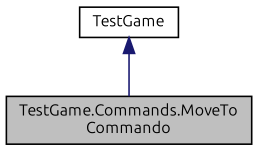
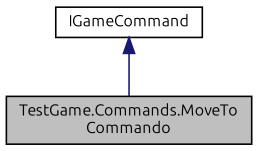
  digraph {
    fontname=Ubuntu
    node [color=black fontname=Ubuntu fontsize=10 shape=record style=filled]
    n1 [fillcolor=grey75 fontcolor=black height=0.2 label="TestGame.Commands.MoveTo\lCommando" width=0.4]
-   n2 [fillcolor=white height=0.2 label=TestGame width=0.4]
+   n2 [fillcolor=white height=0.2 label=IGameCommand width=0.4]
    n2 -> n1 [color=midnightblue dir=back fontname=Ubuntu fontsize=10 labelfontname=Helvetica labelfontsize=10 style=solid]
  }
